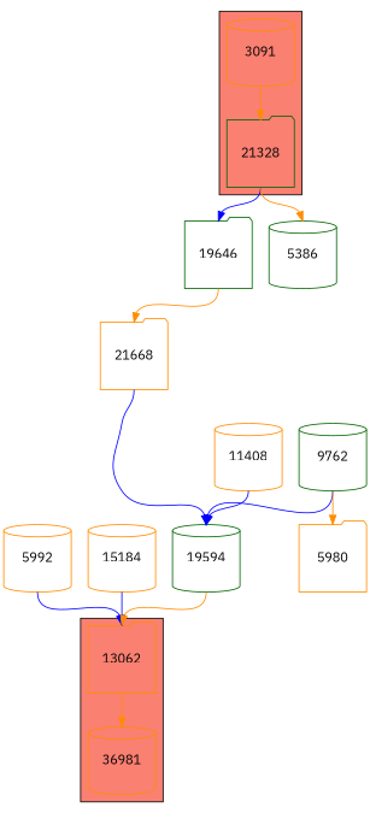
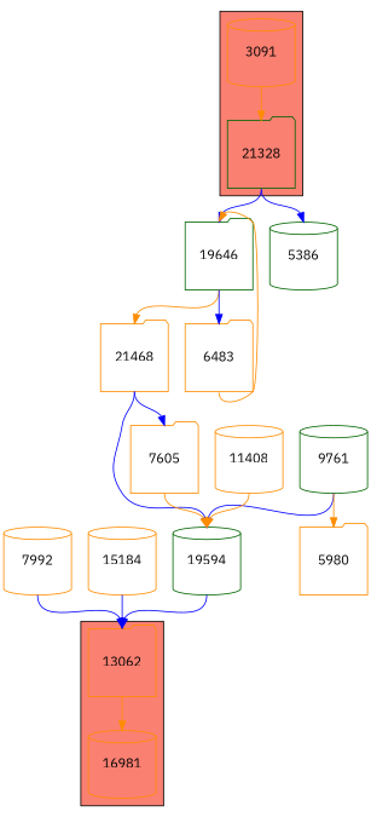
  digraph {
    fontname="IBM Plex Sans"
    node [color=darkorange fontname="IBM Plex Sans" shape=cylinder]
    edge [color=darkorange fontname="IBM Plex Sans" headport=n tailport=s]
    13062 [height=1 shape=folder width=1]
-   16981 [height=1 width=1 label=36981]
+   16981 [height=1 width=1]
    3091 [height=1 width=1]
    21328 [color=darkgreen height=1 shape=folder width=1]
    19646 [color=darkgreen height=1 shape=folder width=1]
    5386 [color=darkgreen height=1 width=1]
-   21468 [height=1 shape=folder width=1 label=21668]
-   7992 [height=1 width=1 label=5992]
+   21468 [height=1 shape=folder width=1]
+   6483 [height=1 shape=folder width=1]
+   7992 [height=1 width=1]
    15184 [height=1 width=1]
    19594 [color=darkgreen height=1 width=1]
    5980 [height=1 shape=folder width=1]
-   9762 [color=darkgreen height=1 width=1]
+   9762 [color=darkgreen height=1 width=1 label=9761]
+   7605 [height=1 shape=folder width=1]
    11408 [height=1 width=1]
    subgraph cluster_1 {
      fillcolor=salmon
      style=filled
      13062
      16981
    }
    subgraph cluster_2 {
      fillcolor=salmon
      style=filled
      3091
      21328
    }
    13062 -> 16981
    3091 -> 21328
    21328 -> 19646 [color=blue]
-   21328 -> 5386
+   21328 -> 5386 [color=blue]
    19646 -> 21468
+   19646 -> 6483 [color=blue]
    21468 -> 19594 [color=blue]
+   21468 -> 7605 [color=blue]
+   6483 -> 19646
    7992 -> 13062 [color=blue]
    15184 -> 13062 [color=blue]
-   19594 -> 13062
+   19594 -> 13062 [color=blue]
    9762 -> 19594 [color=blue]
    9762 -> 5980
-   11408 -> 19594 [color=blue]
+   7605 -> 19594
+   11408 -> 19594
  }
